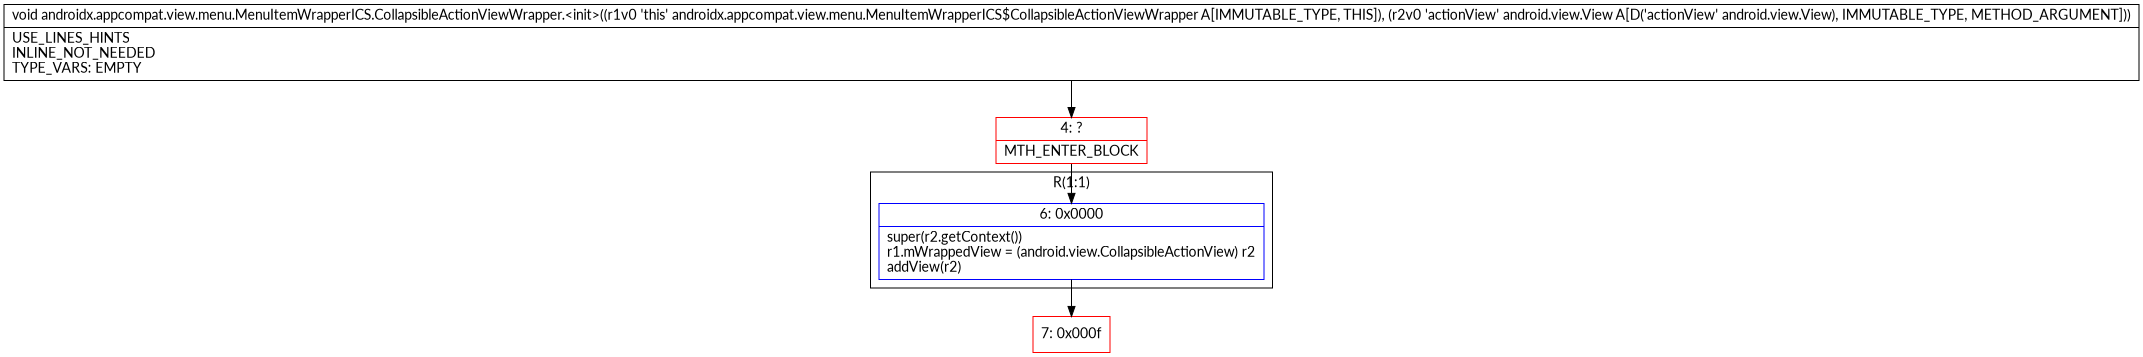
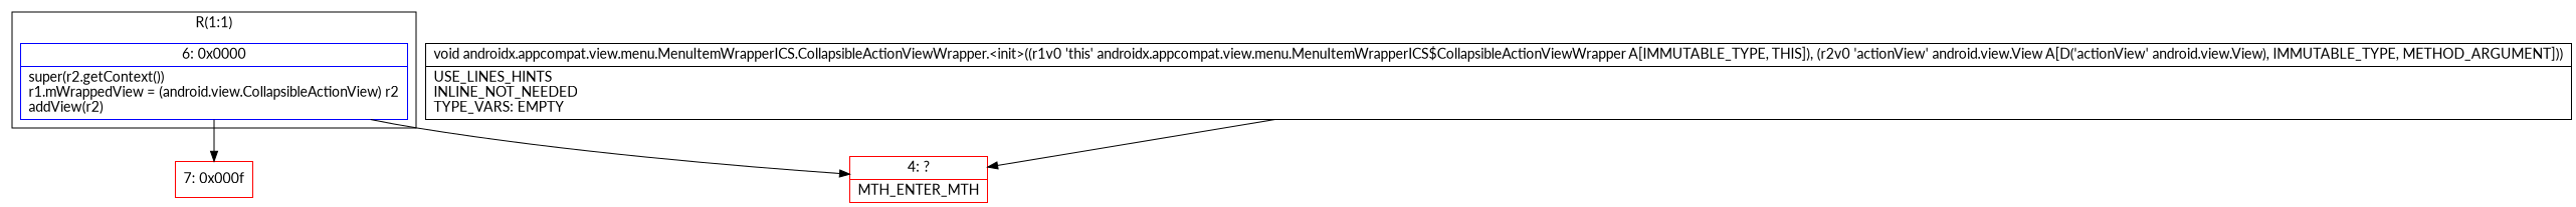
  digraph {
    fontname=Lato
    node [color=red fontname=Lato shape=record]
    edge [fontname=Lato]
    n1 [color=blue label="{6\:\ 0x0000|super(r2.getContext())\lr1.mWrappedView = (android.view.CollapsibleActionView) r2\laddView(r2)\l}"]
    n2 [label="{7\:\ 0x000f}"]
-   n3 [label="{4\:\ ?|MTH_ENTER_BLOCK\l}"]
+   n3 [label="{4\:\ ?|MTH_ENTER_MTH\l}"]
    n4 [label="{void androidx.appcompat.view.menu.MenuItemWrapperICS.CollapsibleActionViewWrapper.\<init\>((r1v0 'this' androidx.appcompat.view.menu.MenuItemWrapperICS$CollapsibleActionViewWrapper A[IMMUTABLE_TYPE, THIS]), (r2v0 'actionView' android.view.View A[D('actionView' android.view.View), IMMUTABLE_TYPE, METHOD_ARGUMENT]))  | USE_LINES_HINTS\lINLINE_NOT_NEEDED\lTYPE_VARS: EMPTY\l}" color=""]
    subgraph cluster_1 {
      label="R(1:1)"
      n1
    }
    n1 -> n2
-   n3 -> n1
+   n1 -> n3
    n4 -> n3
  }
